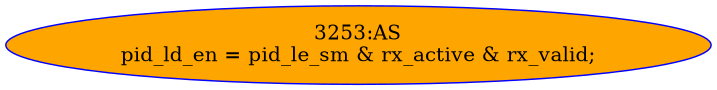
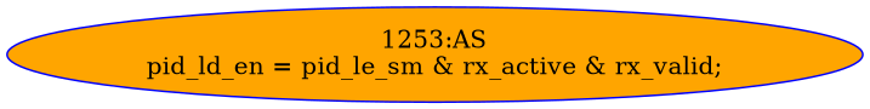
  strict digraph {
-   n1 [ast="<pyverilog.vparser.ast.Assign object at 0x7f0647e56e10>" def_var="['pid_ld_en']" fillcolor=orange label="3253:AS\npid_ld_en = pid_le_sm & rx_active & rx_valid;" statements="[]" style=filled typ=Assign use_var="['pid_le_sm', 'rx_active', 'rx_valid']" color=blue]
+   n1 [ast="<pyverilog.vparser.ast.Assign object at 0x7f0647e56e10>" def_var="['pid_ld_en']" fillcolor=orange label="1253:AS\npid_ld_en = pid_le_sm & rx_active & rx_valid;" statements="[]" style=filled typ=Assign use_var="['pid_le_sm', 'rx_active', 'rx_valid']" color=blue]
  }
